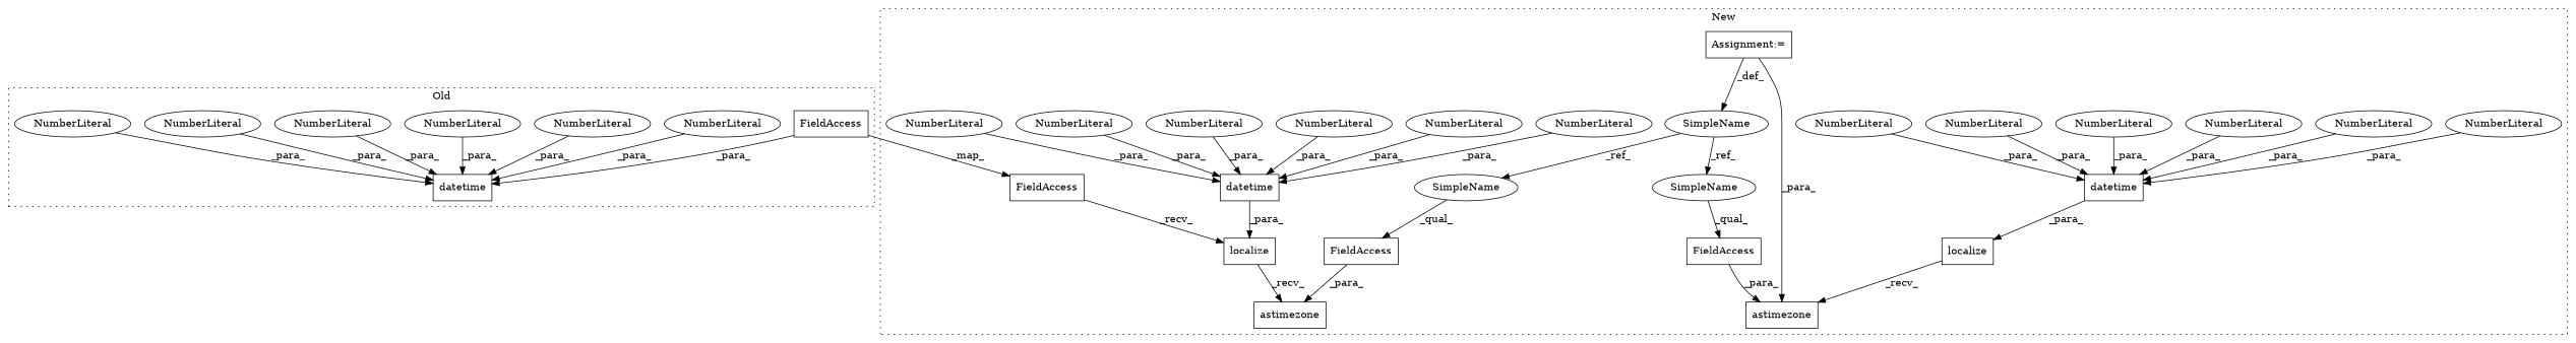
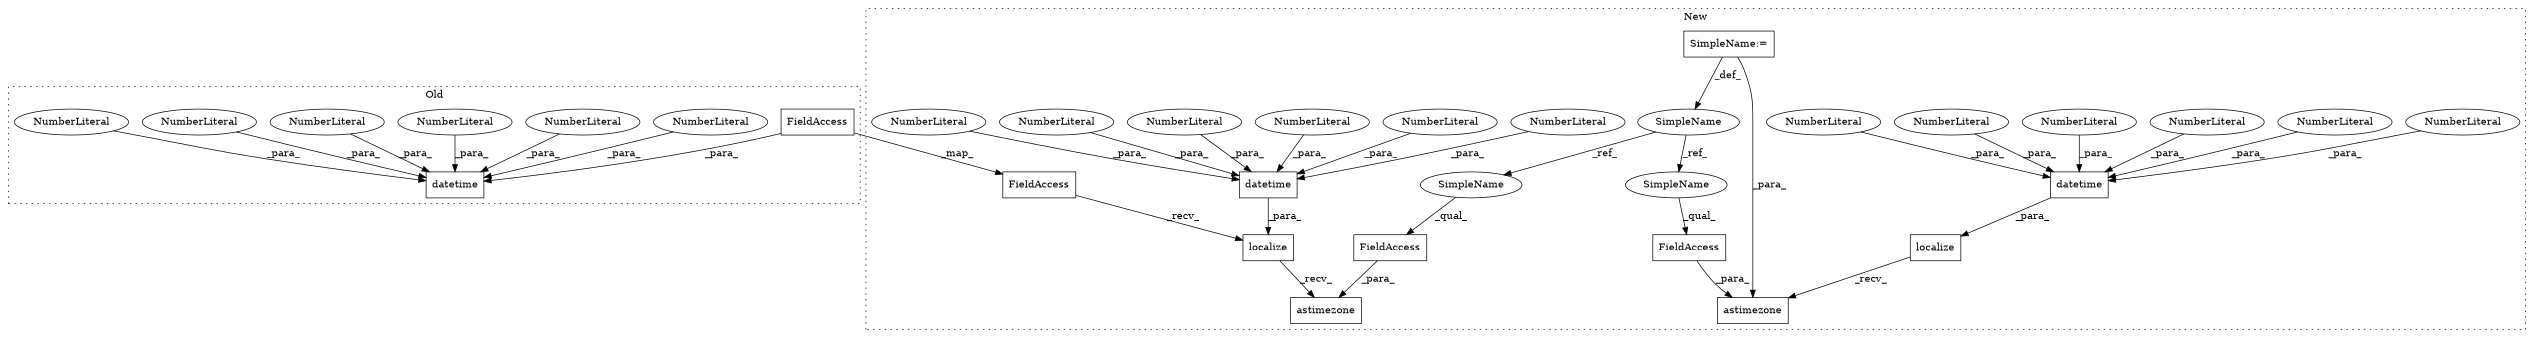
  digraph {
    node [a=34 l=1 s=5490 shape=ellipse]
    n1 [a=32 l="9,1" label=datetime s="5271,5323" shape=box]
    n2 [label=NumberLiteral s=5285]
    n3 [l=2 label=NumberLiteral s=5287]
    n4 [label=NumberLiteral s=5290]
    n5 [a=22 l=26 label=FieldAccess s=5297 shape=box]
    n6 [l=4 label=NumberLiteral s=5280]
    n7 [l=2 label=NumberLiteral s=5292]
    n8 [label=NumberLiteral s=5295]
    n9 [a=32 l="9,1" label=datetime s="5451,5476" shape=box]
    n10 [a=32 l="9,1" label=localize s="5442,5477" shape=box]
    n11 [l=2 label=NumberLiteral s=5472]
    n12 [label=NumberLiteral s=5465]
    n13 [label=NumberLiteral s=5475]
    n14 [a=32 l="11,1" label=astimezone s="5479,5498" shape=box]
    n15 [a=22 l=8 label=FieldAccess shape=box]
    n16 [a=22 l=26 label=FieldAccess s=5415 shape=box]
-   n17 [a=7 l=4 label="Assignment:=" s=4832 shape=box]
+   n17 [a=7 l=4 label="SimpleName:=" s=4832 shape=box]
    n18 [l=2 label=NumberLiteral s=5467]
    n19 [l=4 label=NumberLiteral s=5460]
    n20 [label=NumberLiteral s=5470]
    n21 [a=42 l=4 label=SimpleName s=4832]
    n22 [a=22 l=8 label=FieldAccess s=4966 shape=box]
    n23 [a=32 l="11,1" label=astimezone s="4955,4974" shape=box]
    n24 [a=32 l="9,1" label=datetime s="4927,4952" shape=box]
    n25 [label=NumberLiteral s=4949]
    n26 [l=2 label=NumberLiteral s=4943]
    n27 [label=NumberLiteral s=4941]
    n28 [label=NumberLiteral s=4951]
    n29 [l=2 label=NumberLiteral s=4946]
    n30 [a=32 l="9,1" label=localize s="4918,4953" shape=box]
    n31 [l=4 label=NumberLiteral s=4936]
    n32 [a=42 l=4 label=SimpleName]
    n33 [a=42 l=4 label=SimpleName s=4966]
    subgraph cluster_1 {
      label=Old
      style=dotted
      n1
      n2
      n3
      n4
      n5
      n6
      n7
      n8
    }
    subgraph cluster_2 {
      label=New
      style=dotted
      n9
      n10
      n11
      n12
      n13
      n14
      n15
      n16
      n17
      n18
      n19
      n20
      n21
      n22
      n23
      n24
      n25
      n26
      n27
      n28
      n29
      n30
      n31
      n32
      n33
    }
    n2 -> n1 [label=_para_]
    n3 -> n1 [label=_para_]
    n4 -> n1 [label=_para_]
    n5 -> n1 [label=_para_]
    n5 -> n16 [label=_map_]
    n6 -> n1 [label=_para_]
    n7 -> n1 [label=_para_]
    n8 -> n1 [label=_para_]
    n9 -> n10 [label=_para_]
    n10 -> n14 [label=_recv_]
    n11 -> n9 [label=_para_]
    n12 -> n9 [label=_para_]
    n13 -> n9 [label=_para_]
    n15 -> n14 [label=_para_]
    n16 -> n10 [label=_recv_]
    n17 -> n21 [label=_def_]
    n17 -> n23 [label=_para_]
    n18 -> n9 [label=_para_]
    n19 -> n9 [label=_para_]
    n20 -> n9 [label=_para_]
    n21 -> n32 [label=_ref_]
    n21 -> n33 [label=_ref_]
    n22 -> n23 [label=_para_]
    n24 -> n30 [label=_para_]
    n25 -> n24 [label=_para_]
    n26 -> n24 [label=_para_]
    n27 -> n24 [label=_para_]
    n28 -> n24 [label=_para_]
    n29 -> n24 [label=_para_]
    n30 -> n23 [label=_recv_]
    n31 -> n24 [label=_para_]
    n32 -> n15 [label=_qual_]
    n33 -> n22 [label=_qual_]
  }
